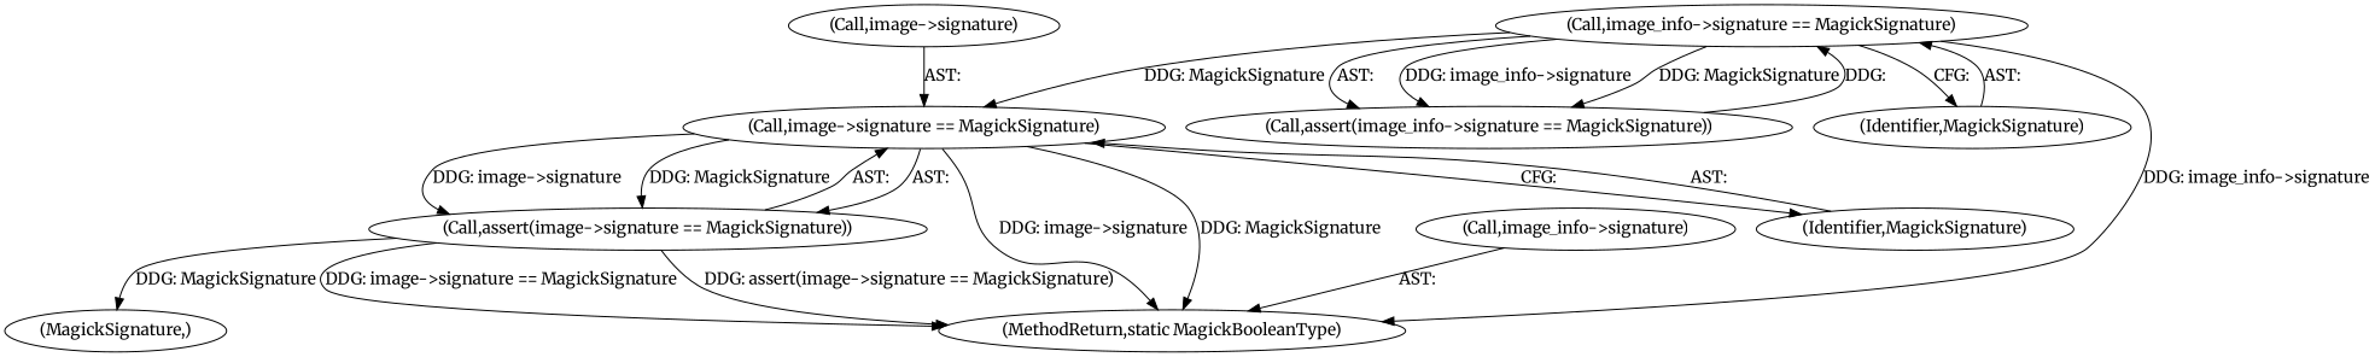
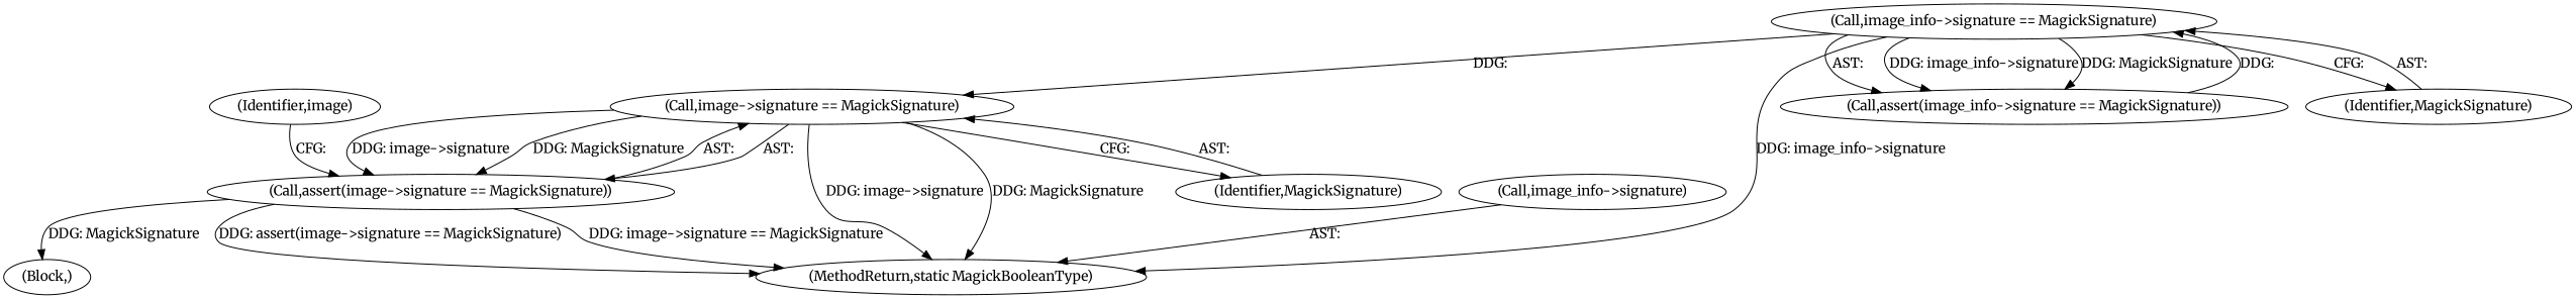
  digraph {
    fontname=Merriweather
    node [fontname=Merriweather]
    edge [fontname=Merriweather]
    n1 [label="(Call,image->signature == MagickSignature)"]
    n2 [label="(Call,assert(image->signature == MagickSignature))"]
    n3 [label="(MethodReturn,static MagickBooleanType)"]
    n4 [label="(Identifier,MagickSignature)"]
-   n5 [label="(MagickSignature,)"]
+   n5 [label="(Block,)"]
    n6 [label="(Call,image_info->signature == MagickSignature)"]
    n7 [label="(Call,assert(image_info->signature == MagickSignature))"]
    n8 [label="(Identifier,MagickSignature)"]
    n9 [label="(Call,image_info->signature)"]
-   n10 [label="(Call,image->signature)"]
+   n11 [label="(Identifier,image)"]
    n1 -> n2 [label="AST: "]
    n1 -> n2 [label="DDG: image->signature"]
    n1 -> n2 [label="DDG: MagickSignature"]
    n1 -> n3 [label="DDG: image->signature"]
    n1 -> n3 [label="DDG: MagickSignature"]
    n1 -> n4 [label="CFG: "]
    n2 -> n1 [label="AST: "]
    n2 -> n3 [label="DDG: image->signature == MagickSignature"]
    n2 -> n3 [label="DDG: assert(image->signature == MagickSignature)"]
    n2 -> n5 [label="DDG: MagickSignature"]
    n4 -> n1 [label="AST: "]
-   n6 -> n1 [label="DDG: MagickSignature"]
+   n6 -> n1 [label="DDG: "]
    n6 -> n3 [label="DDG: image_info->signature"]
    n6 -> n7 [label="AST: "]
    n6 -> n7 [label="DDG: image_info->signature"]
    n6 -> n7 [label="DDG: MagickSignature"]
    n6 -> n8 [label="CFG: "]
    n7 -> n6 [label="DDG: "]
    n8 -> n6 [label="AST: "]
    n9 -> n3 [label="AST: "]
-   n10 -> n1 [label="AST: "]
+   n11 -> n2 [label="CFG: "]
  }
